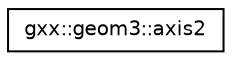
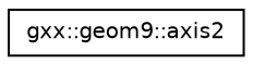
  digraph {
    rankdir=TB
-   n1 [color=black fillcolor=white fontname=Helvetica fontsize=10 height=0.2 label="gxx::geom3::axis2" shape=record style=filled width=0.4]
+   n1 [color=black fillcolor=white fontname=Helvetica fontsize=10 height=0.2 label="gxx::geom9::axis2" shape=record style=filled width=0.4]
  }
